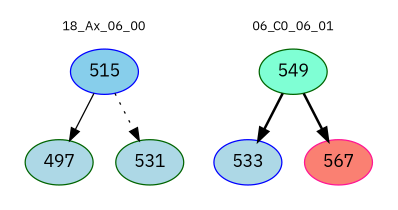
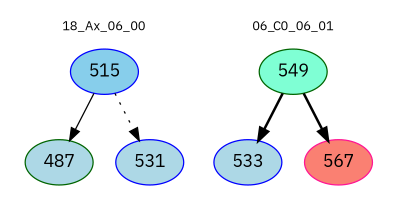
  digraph {
    fontname="IBM Plex Sans"
    node [color=blue fillcolor=lightblue fontname="IBM Plex Sans" style=filled]
    edge [color=black fontname="IBM Plex Sans" style=bold]
    n1 [fillcolor=skyblue label=515]
-   n2 [color=darkgreen label=497]
-   n3 [color=darkgreen label=531]
+   n2 [color=darkgreen label=487]
+   n3 [label=531]
    n4 [color=darkgreen fillcolor=aquamarine label=549]
    n5 [label=533]
    n6 [color=deeppink fillcolor=salmon label=567]
    subgraph cluster_1 {
      color=white
      fontsize=10
      label="18_Ax_06_00"
      n1
      n2
      n3
    }
    subgraph cluster_2 {
      color=white
      fontsize=10
      label="06_C0_06_01"
      n4
      n5
      n6
    }
    n1 -> n2 [style=solid]
    n1 -> n3 [style=dotted]
    n4 -> n5
    n4 -> n6
  }
